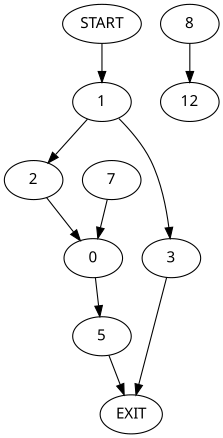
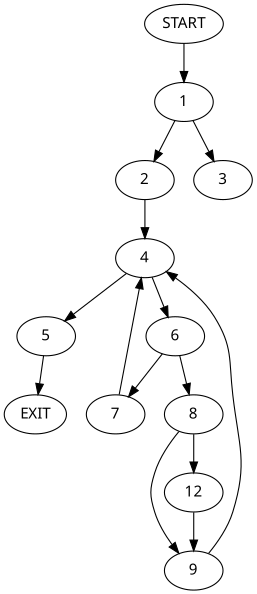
  digraph {
    fontname="Noto Sans"
    node [fontname="Noto Sans"]
    edge [fontname="Noto Sans"]
    n1 [label=START]
    1
    2
    3
    n5 [label=EXIT]
-   4 [label=0]
+   4
    5
+   6
    7
    8
+   9
    n12 [label=12]
    n1 -> 1
    1 -> 2
    1 -> 3
    2 -> 4
-   3 -> n5
    4 -> 5
+   4 -> 6
    5 -> n5
+   6 -> 7
+   6 -> 8
    7 -> 4
+   8 -> 9
    8 -> n12
+   9 -> 4
+   n12 -> 9
  }
